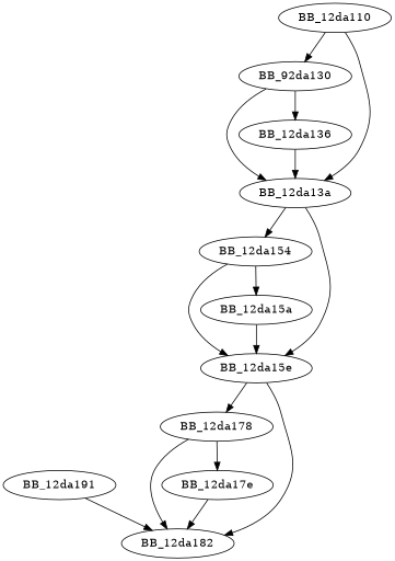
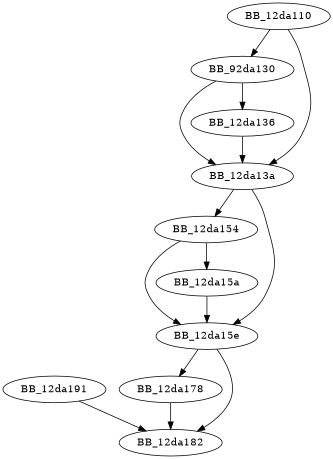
  digraph {
    n1 [label=BB_92da130]
    BB_12da110
    BB_12da13a
    BB_12da136
    BB_12da154
    BB_12da15e
    BB_12da15a
    BB_12da178
    BB_12da182
-   BB_12da17e
    BB_12da191
    n1 -> BB_12da13a
    n1 -> BB_12da136
    BB_12da110 -> n1
    BB_12da110 -> BB_12da13a
    BB_12da13a -> BB_12da154
    BB_12da13a -> BB_12da15e
    BB_12da136 -> BB_12da13a
    BB_12da154 -> BB_12da15e
    BB_12da154 -> BB_12da15a
    BB_12da15e -> BB_12da178
    BB_12da15e -> BB_12da182
    BB_12da15a -> BB_12da15e
    BB_12da178 -> BB_12da182
-   BB_12da178 -> BB_12da17e
-   BB_12da17e -> BB_12da182
    BB_12da191 -> BB_12da182
  }
